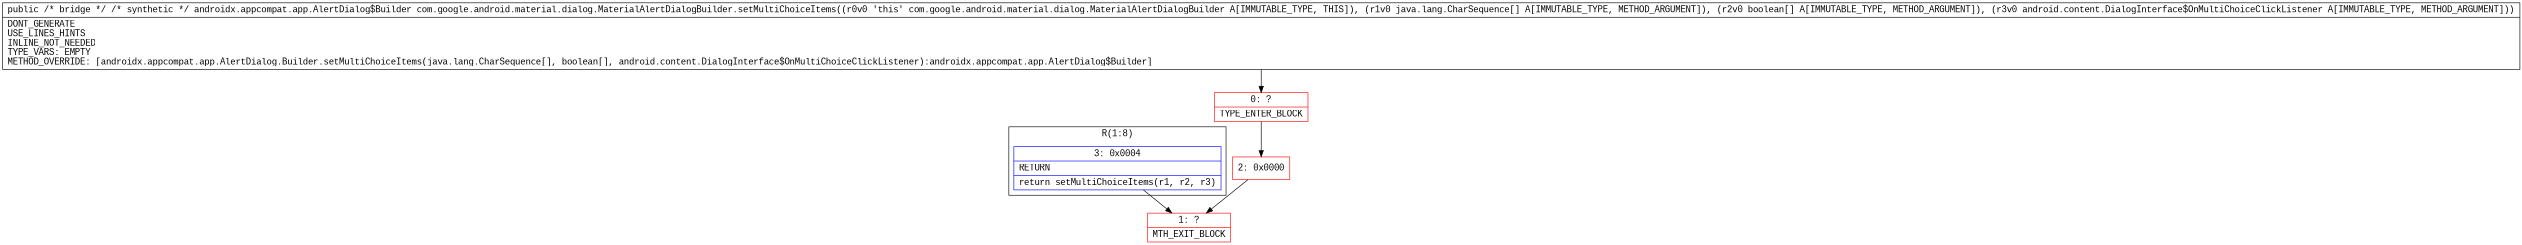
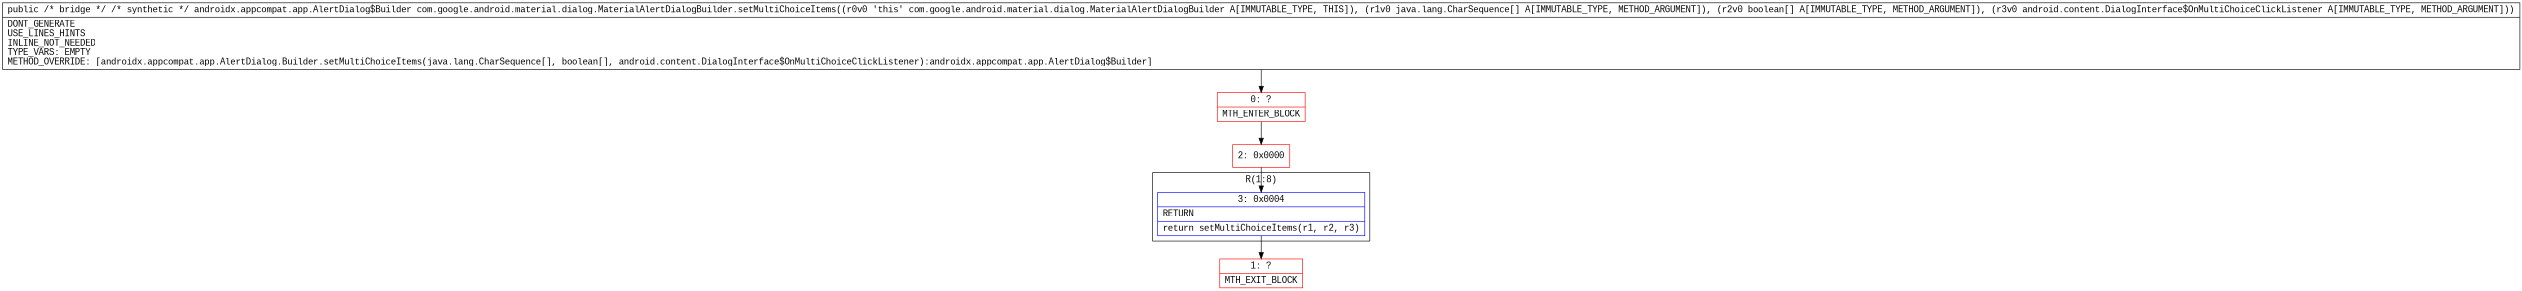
  digraph {
    fontname="Liberation Mono"
    node [color=red fontname="Liberation Mono" shape=record]
    edge [fontname="Liberation Mono"]
    n1 [color=blue label="{3\:\ 0x0004|RETURN\l|return setMultiChoiceItems(r1, r2, r3)\l}"]
    n2 [label="{1\:\ ?|MTH_EXIT_BLOCK\l}"]
-   n3 [label="{0\:\ ?|TYPE_ENTER_BLOCK\l}"]
+   n3 [label="{0\:\ ?|MTH_ENTER_BLOCK\l}"]
    n4 [label="{2\:\ 0x0000}"]
    n5 [label="{public \/* bridge *\/ \/* synthetic *\/ androidx.appcompat.app.AlertDialog$Builder com.google.android.material.dialog.MaterialAlertDialogBuilder.setMultiChoiceItems((r0v0 'this' com.google.android.material.dialog.MaterialAlertDialogBuilder A[IMMUTABLE_TYPE, THIS]), (r1v0 java.lang.CharSequence[] A[IMMUTABLE_TYPE, METHOD_ARGUMENT]), (r2v0 boolean[] A[IMMUTABLE_TYPE, METHOD_ARGUMENT]), (r3v0 android.content.DialogInterface$OnMultiChoiceClickListener A[IMMUTABLE_TYPE, METHOD_ARGUMENT]))  | DONT_GENERATE\lUSE_LINES_HINTS\lINLINE_NOT_NEEDED\lTYPE_VARS: EMPTY\lMETHOD_OVERRIDE: [androidx.appcompat.app.AlertDialog.Builder.setMultiChoiceItems(java.lang.CharSequence[], boolean[], android.content.DialogInterface$OnMultiChoiceClickListener):androidx.appcompat.app.AlertDialog$Builder]\l}" color=""]
    subgraph cluster_1 {
      label="R(1:8)"
      n1
    }
    n1 -> n2
    n3 -> n4
-   n4 -> n2
+   n4 -> n1
    n5 -> n3
  }
